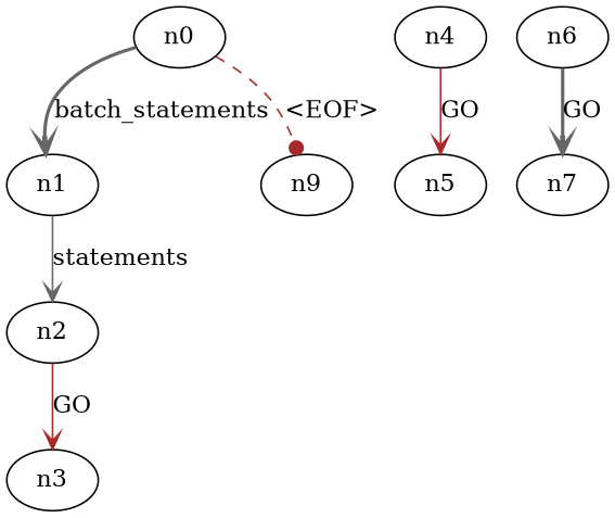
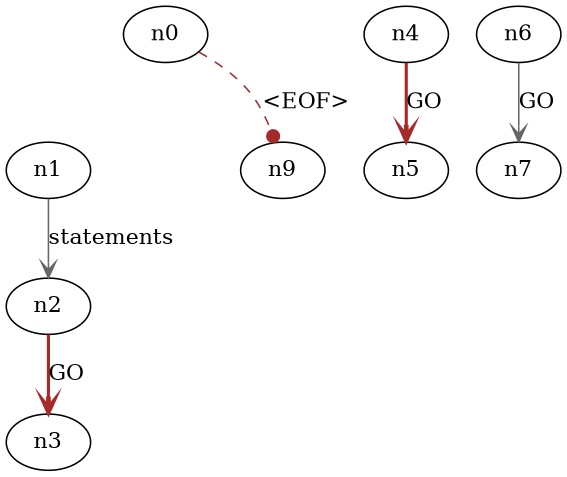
  digraph {
    edge [arrowhead=vee color=gray40 style=solid]
    n0
    n1
    n8 [label=n9]
    n2
    n3
    n4
    n5
    n6
    n7
-   n0 -> n1 [label=batch_statements style=bold]
    n0 -> n8 [arrowhead=dot color=brown label="<EOF>" style=dashed]
    n1 -> n2 [label=statements]
-   n2 -> n3 [color=brown label=GO]
-   n4 -> n5 [color=brown label=GO]
-   n6 -> n7 [label=GO style=bold]
+   n2 -> n3 [color=brown label=GO style=bold]
+   n4 -> n5 [color=brown label=GO style=bold]
+   n6 -> n7 [label=GO]
  }
